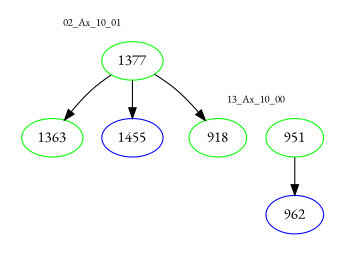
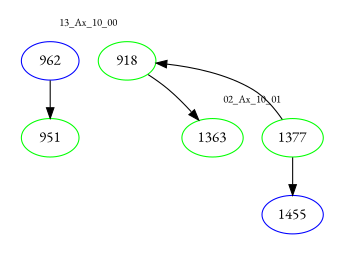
  digraph {
    fontname="EB Garamond"
    node [color=green fontname="EB Garamond"]
    edge [color=black fontname="EB Garamond"]
    n1 [label=951]
    n2 [label=918]
    n3 [color=blue label=962]
    n4 [label=1377]
    n5 [label=1363]
    n6 [color=blue label=1455]
    subgraph cluster_1 {
      color=white
      fontsize=10
      label="13_Ax_10_00"
      n1
      n2
      n3
    }
    subgraph cluster_2 {
      color=white
      fontsize=10
      label="02_Ax_10_01"
      n4
      n5
      n6
    }
-   n1 -> n3
+   n3 -> n1
    n4 -> n2
-   n4 -> n5
+   n2 -> n5
    n4 -> n6
  }
